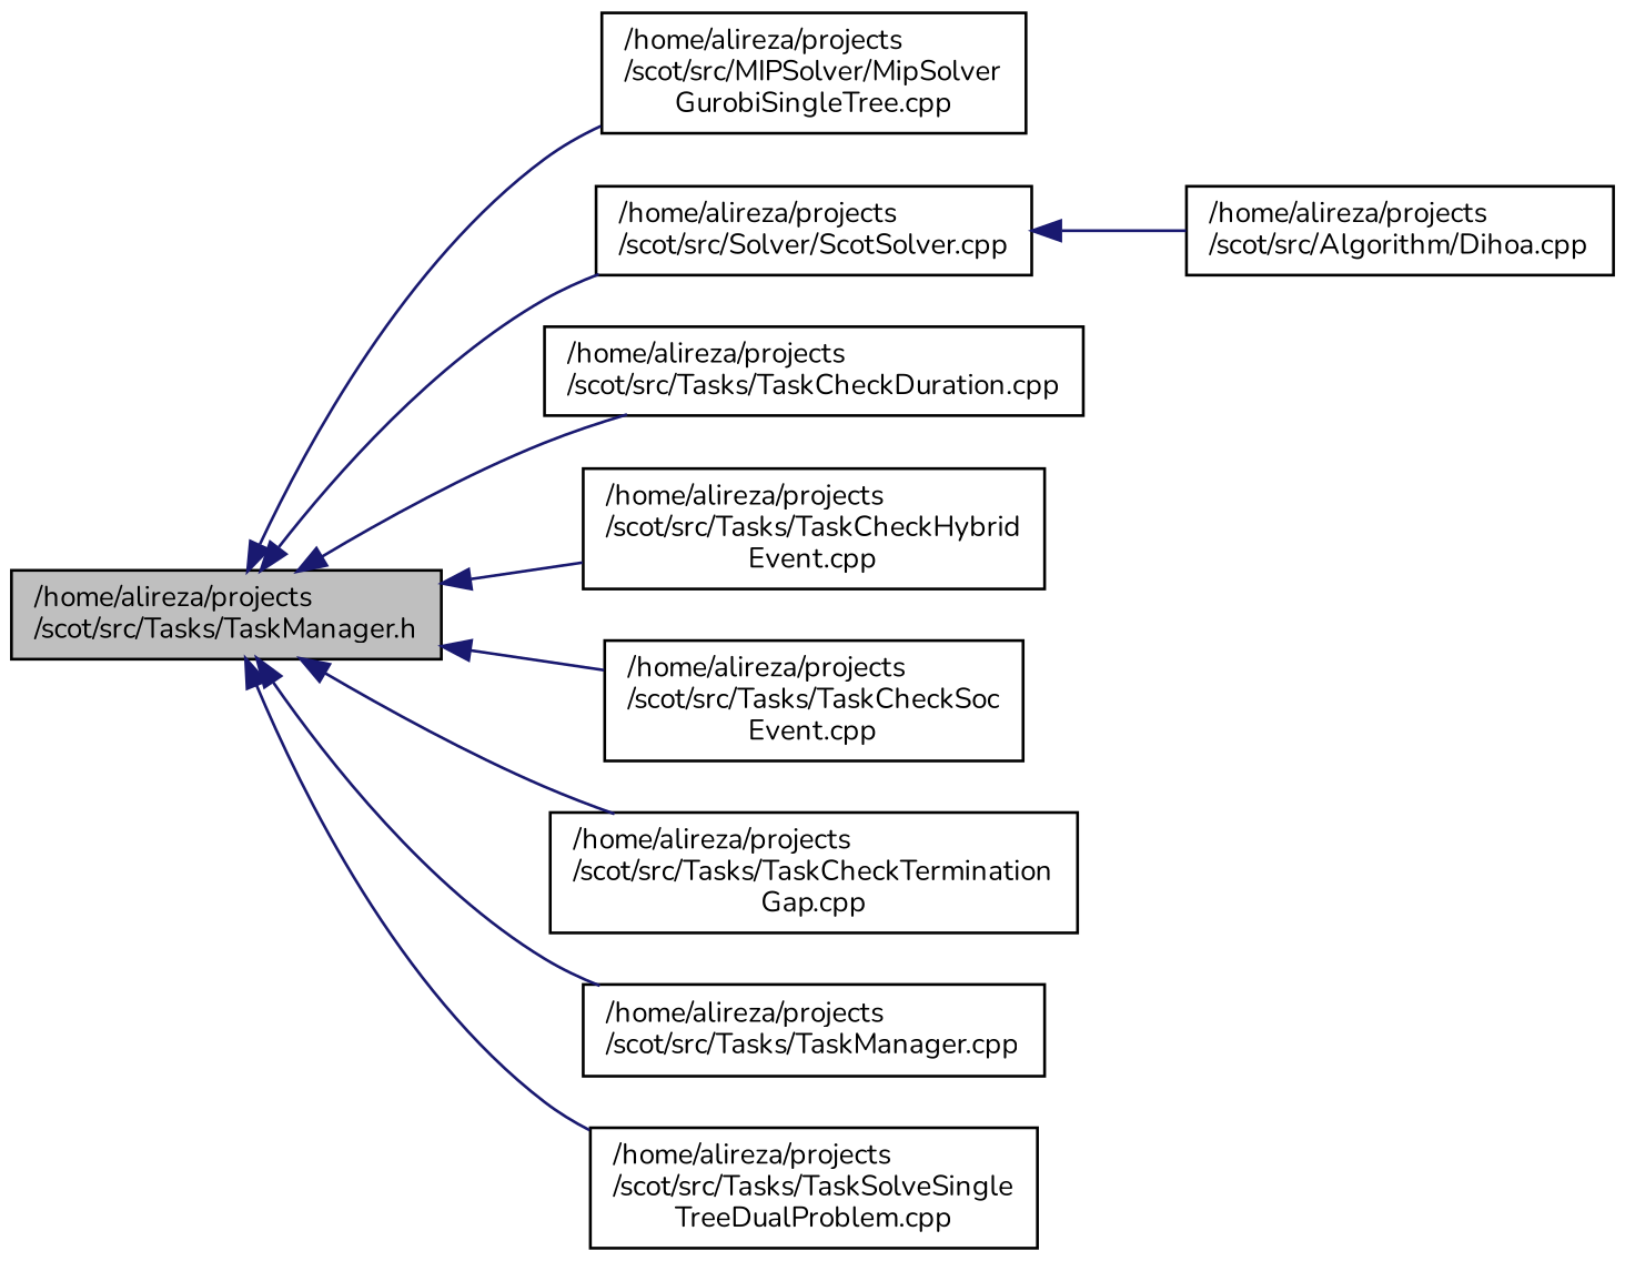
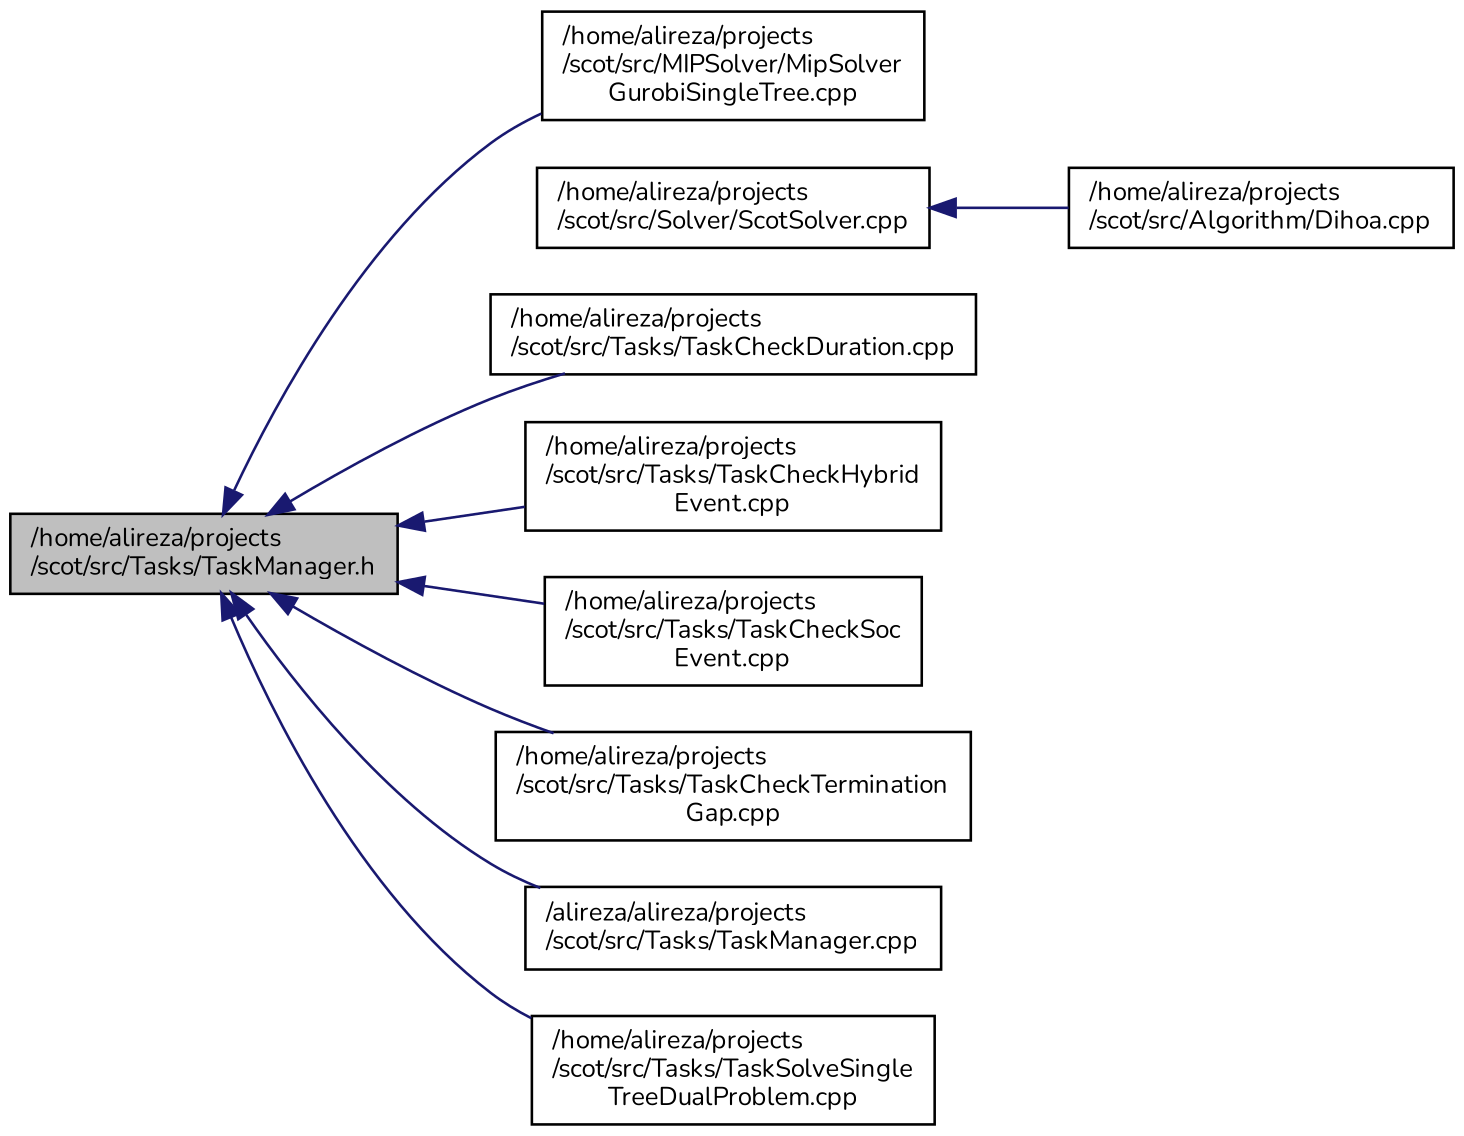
  digraph {
    fontname=Nunito
    rankdir=LR
    node [color=black fillcolor=white fontname=Nunito fontsize=10 shape=record style=filled]
    edge [color=midnightblue dir=back fontname=Nunito fontsize=10 labelfontname=Helvetica labelfontsize=10 style=solid]
    n1 [fillcolor=grey75 fontcolor=black height=0.2 label="/home/alireza/projects\l/scot/src/Tasks/TaskManager.h" width=0.4]
    n2 [height=0.2 label="/home/alireza/projects\l/scot/src/MIPSolver/MipSolver\lGurobiSingleTree.cpp" width=0.4]
    n3 [height=0.2 label="/home/alireza/projects\l/scot/src/Solver/ScotSolver.cpp" width=0.4]
    n4 [height=0.2 label="/home/alireza/projects\l/scot/src/Tasks/TaskCheckDuration.cpp" width=0.4]
    n5 [height=0.2 label="/home/alireza/projects\l/scot/src/Tasks/TaskCheckHybrid\lEvent.cpp" width=0.4]
    n6 [height=0.2 label="/home/alireza/projects\l/scot/src/Tasks/TaskCheckSoc\lEvent.cpp" width=0.4]
    n7 [height=0.2 label="/home/alireza/projects\l/scot/src/Tasks/TaskCheckTermination\lGap.cpp" width=0.4]
-   n8 [height=0.2 label="/home/alireza/projects\l/scot/src/Tasks/TaskManager.cpp" width=0.4]
+   n8 [height=0.2 label="/alireza/alireza/projects\l/scot/src/Tasks/TaskManager.cpp" width=0.4]
    n9 [height=0.2 label="/home/alireza/projects\l/scot/src/Tasks/TaskSolveSingle\lTreeDualProblem.cpp" width=0.4]
    n10 [height=0.2 label="/home/alireza/projects\l/scot/src/Algorithm/Dihoa.cpp" width=0.4]
    n1 -> n2
-   n1 -> n3
    n1 -> n4
    n1 -> n5
    n1 -> n6
    n1 -> n7
    n1 -> n8
    n1 -> n9
    n3 -> n10
  }
